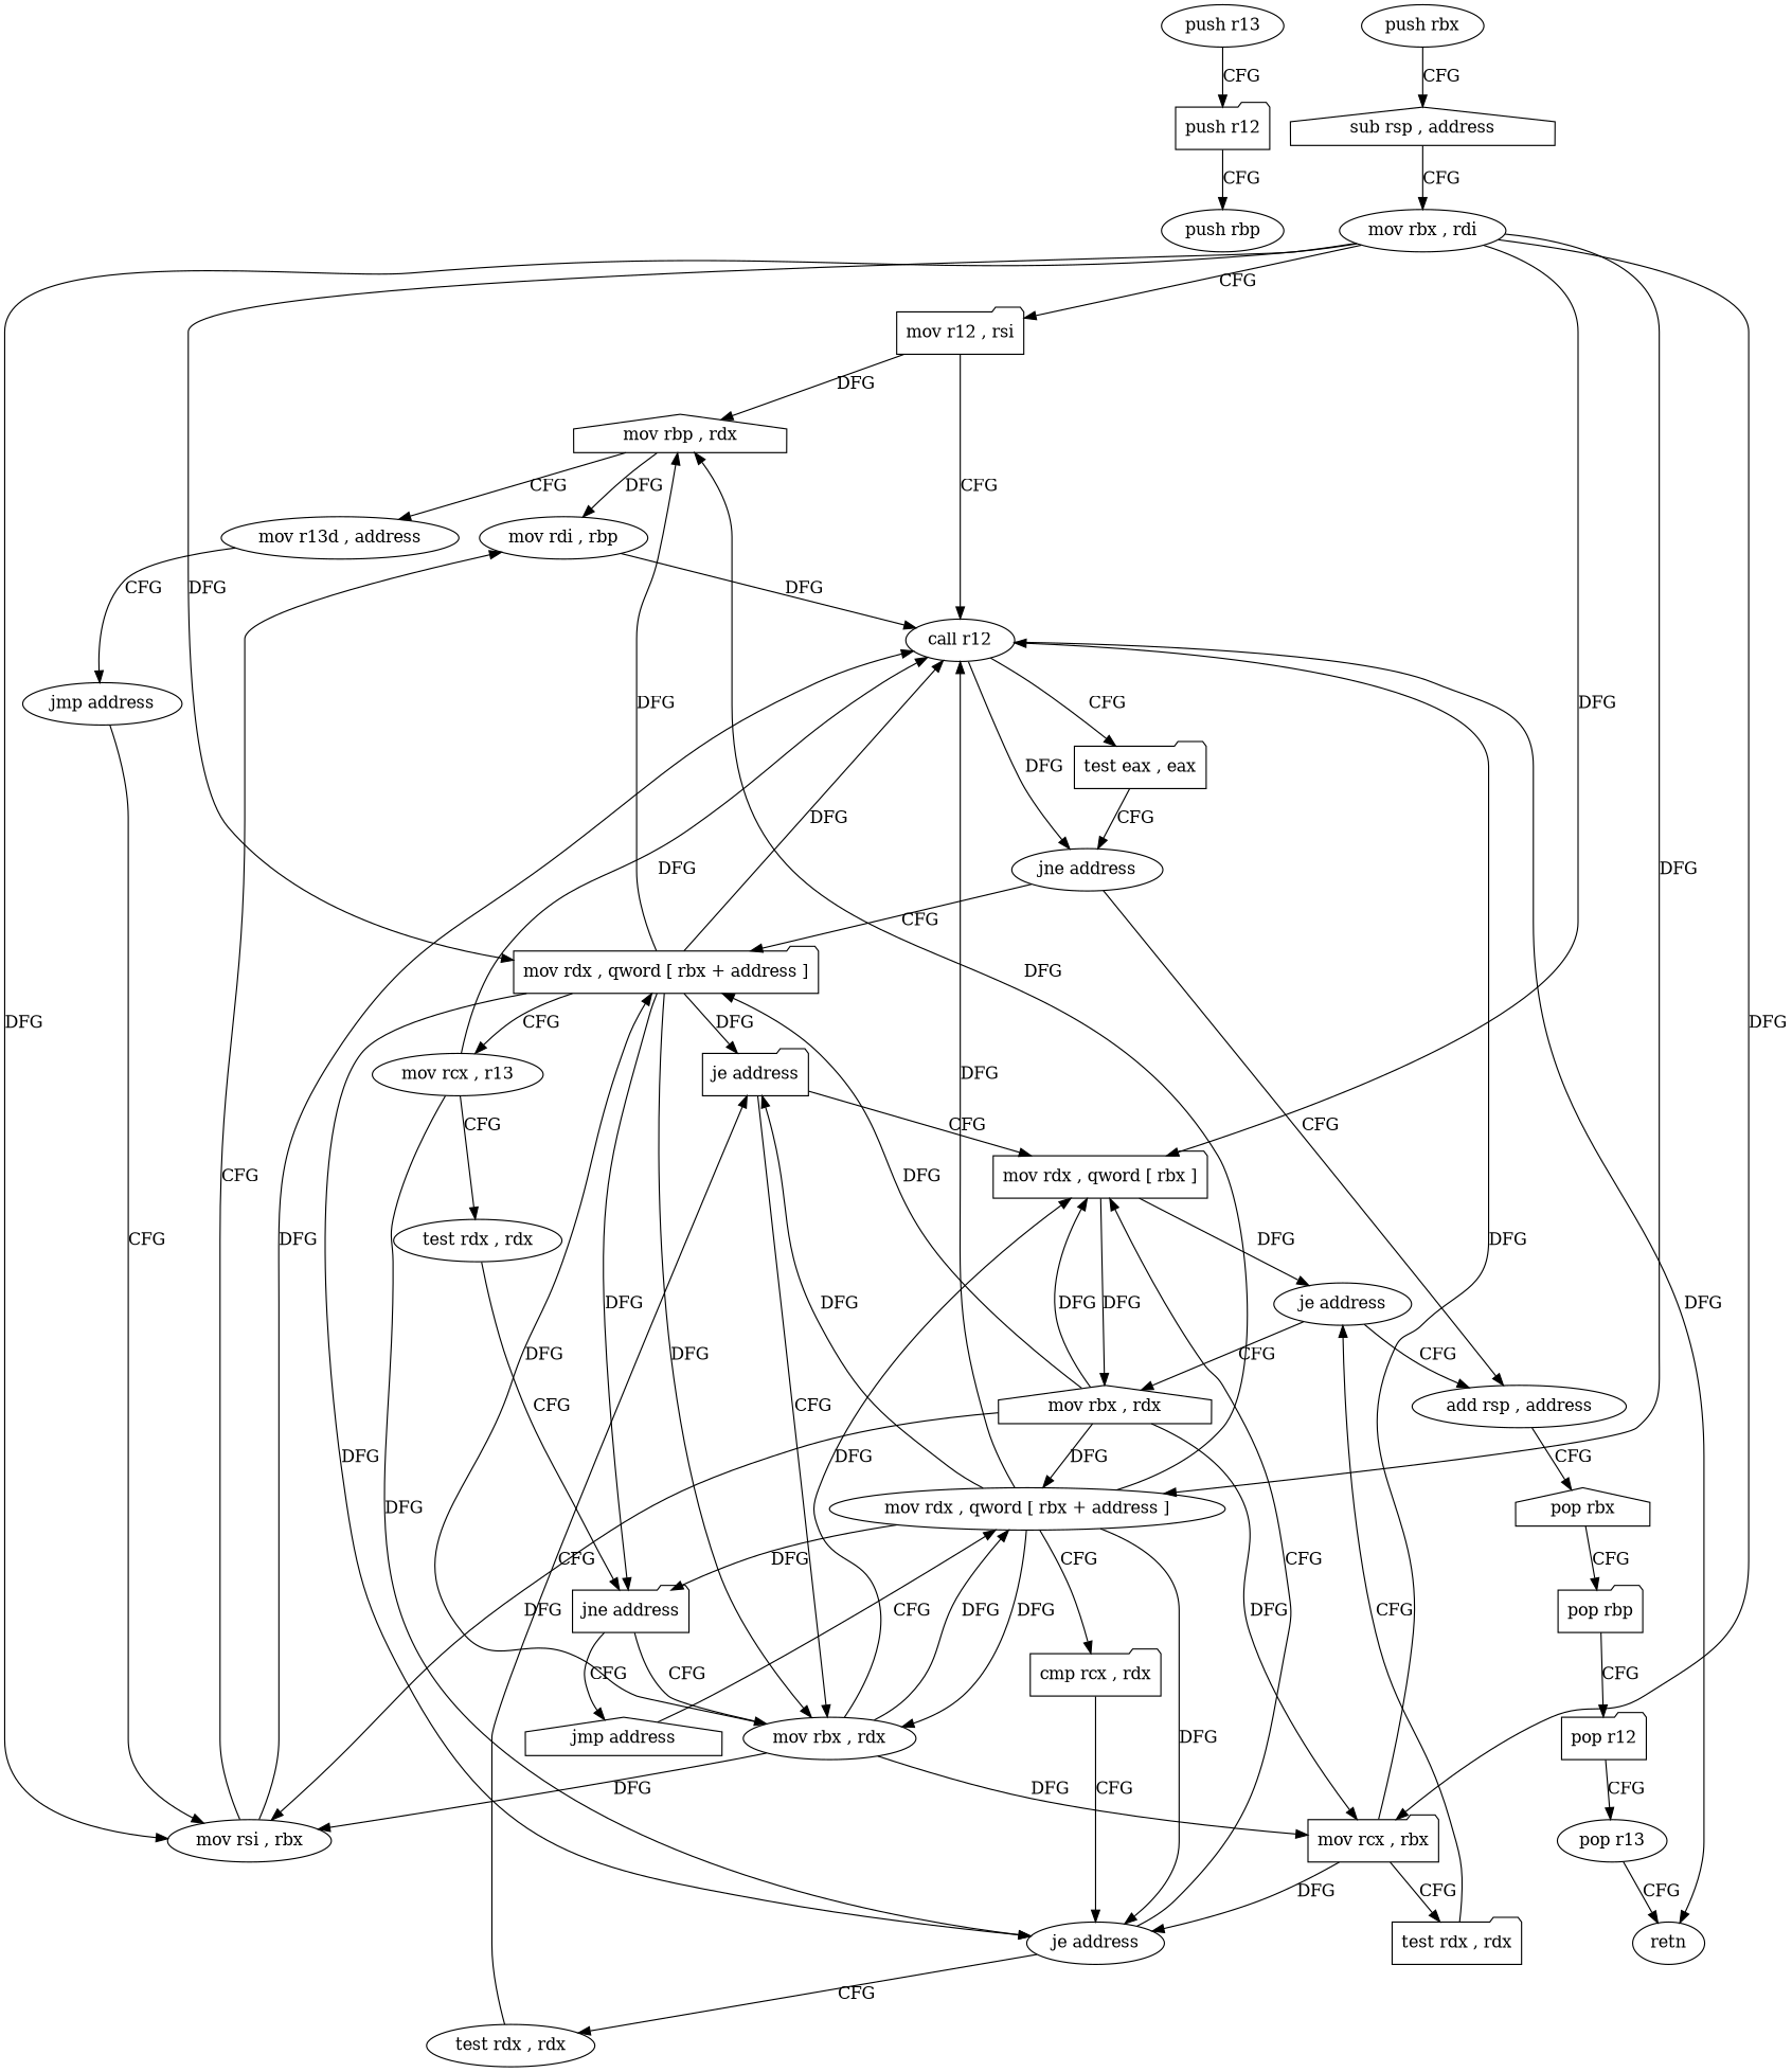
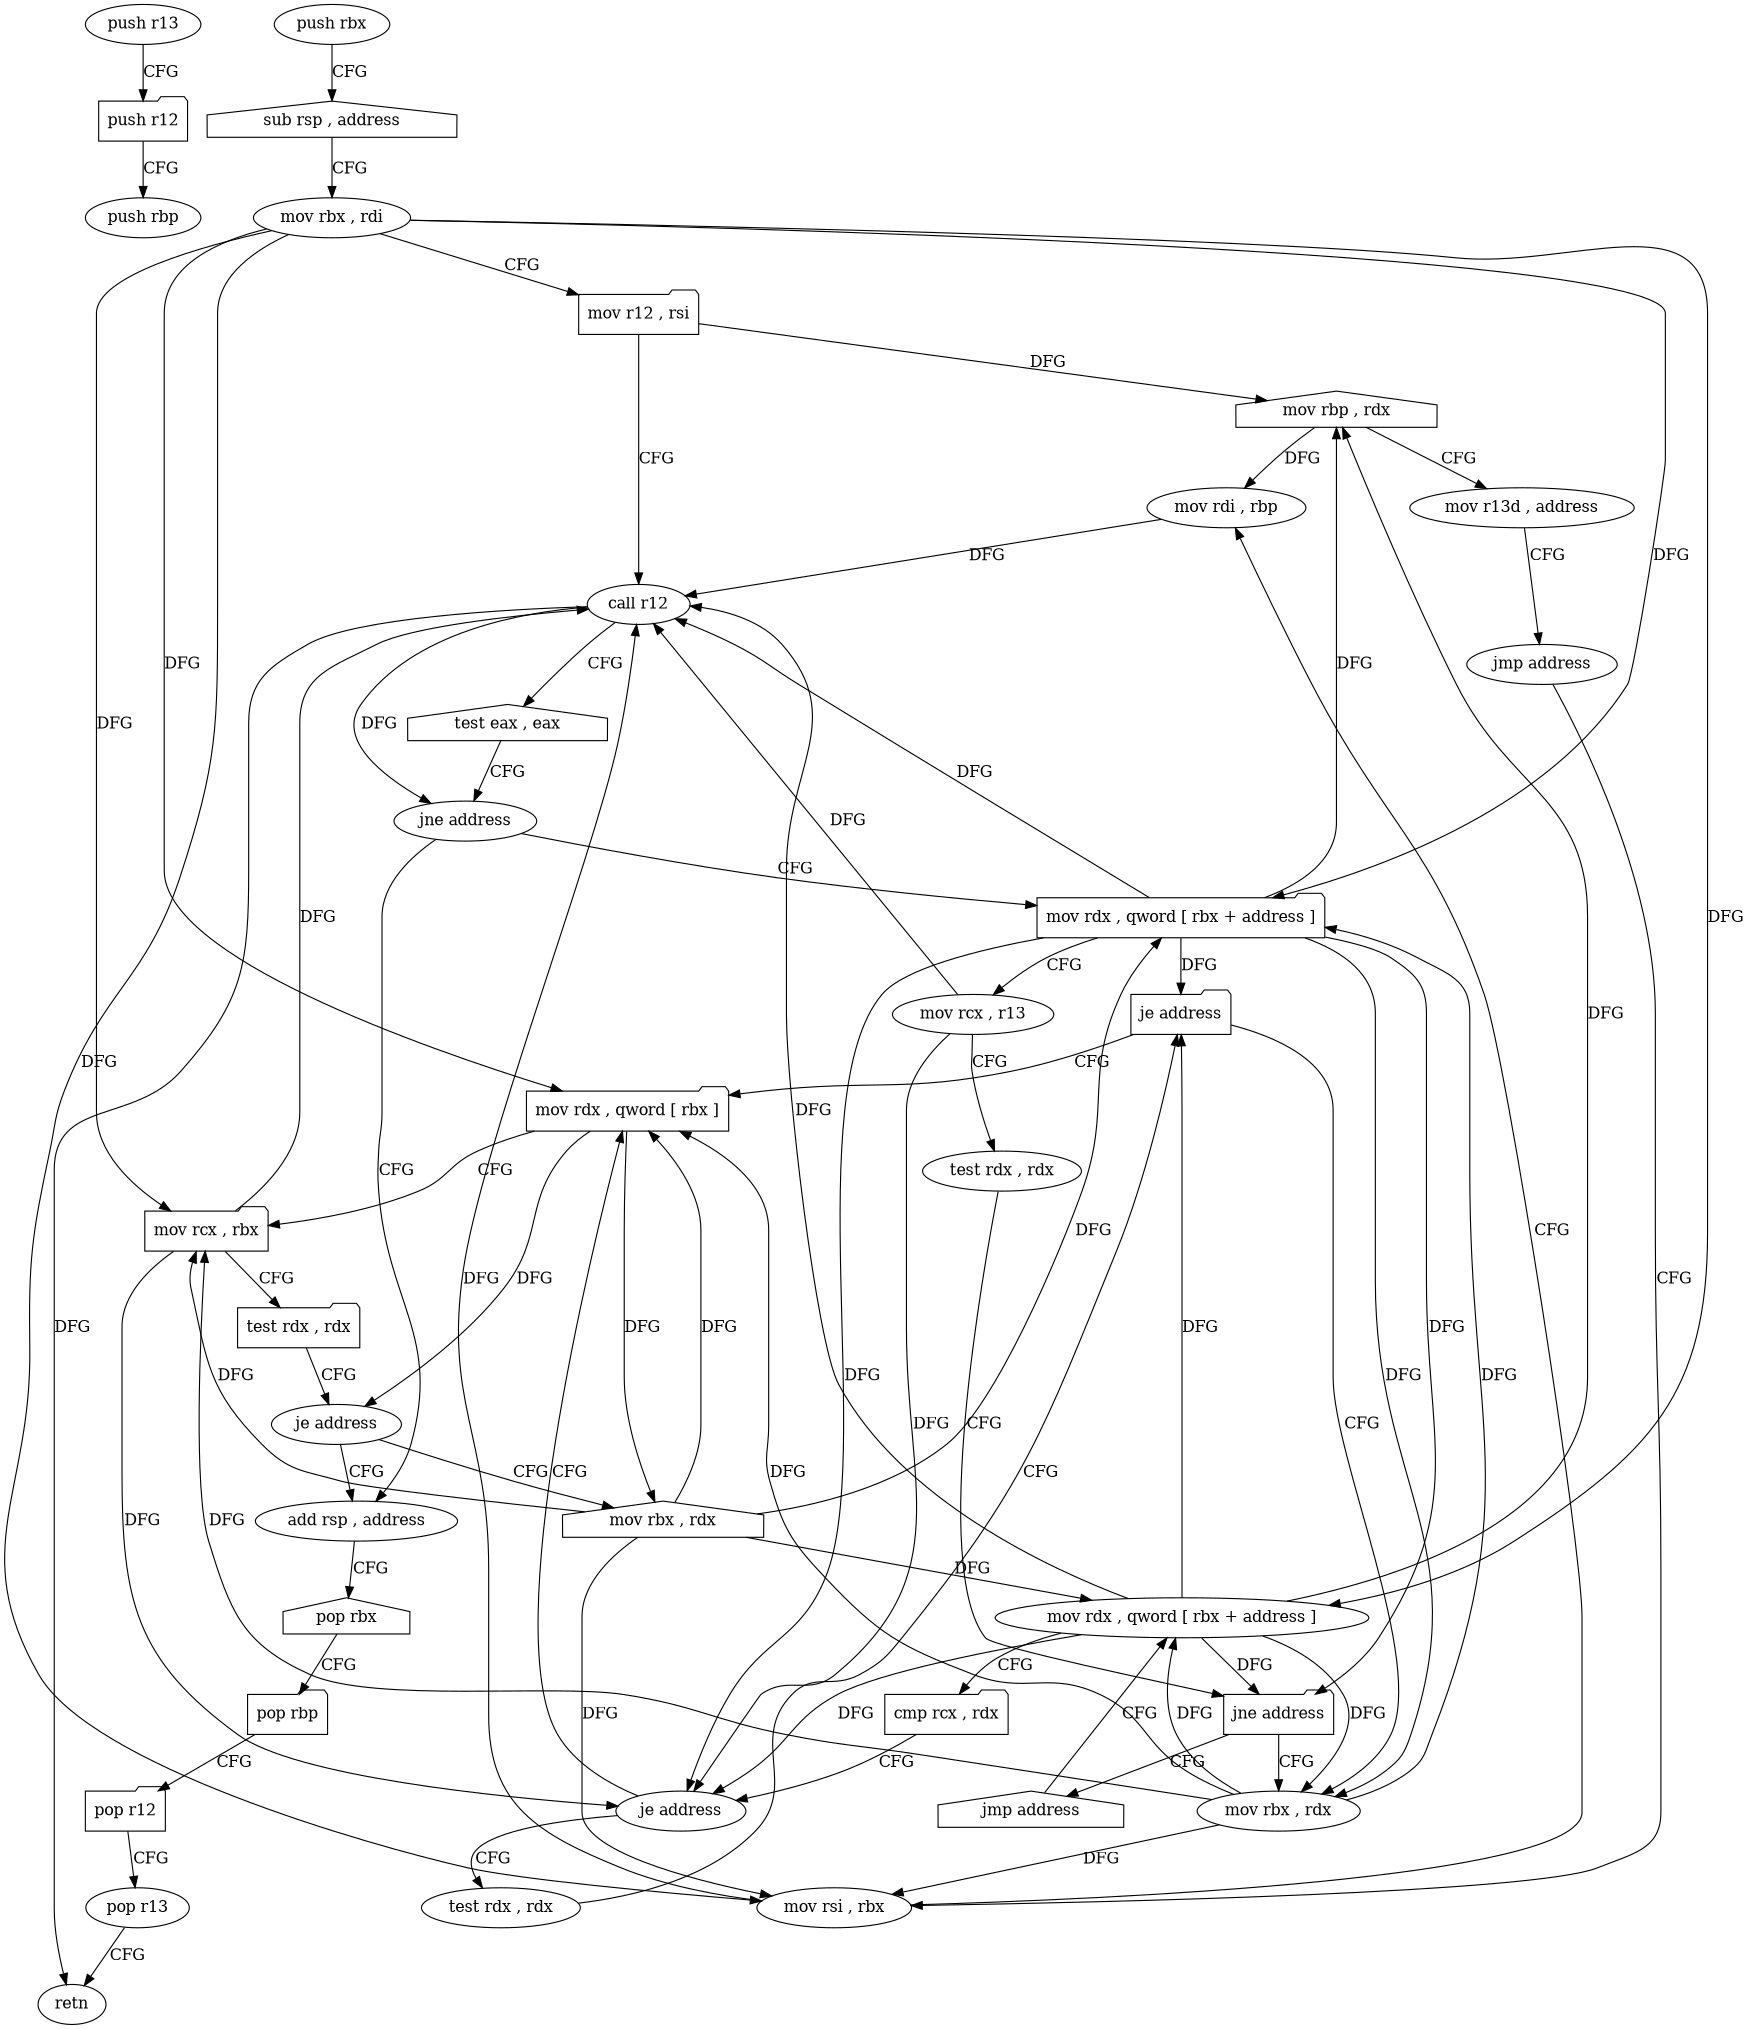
  digraph {
    node [shape=ellipse]
    n1 [label="push r13"]
    n2 [label="push r12" shape=folder]
    n3 [label="push rbp"]
    n4 [label="push rbx"]
    n5 [label="sub rsp , address" shape=house]
    n6 [label="mov rbx , rdi"]
    n7 [label="mov r12 , rsi" shape=folder]
    n8 [label="mov rsi , rbx"]
    n9 [label="mov rdx , qword [ rbx + address ]" shape=folder]
    n10 [label="mov rdx , qword [ rbx + address ]"]
    n11 [label="mov rdx , qword [ rbx ]" shape=folder]
    n12 [label="mov rcx , rbx" shape=folder]
    n13 [label="mov rbp , rdx" shape=house]
    n14 [label="call r12"]
    n15 [label="mov rdi , rbp"]
    n16 [label="mov rcx , r13"]
    n17 [label="jne address" shape=folder]
    n18 [label="mov rbx , rdx"]
    n19 [label="je address"]
    n20 [label="je address" shape=folder]
    n21 [label="cmp rcx , rdx" shape=folder]
    n22 [label="je address"]
    n23 [label="mov rbx , rdx" shape=house]
    n24 [label="test rdx , rdx" shape=folder]
    n25 [label="mov r13d , address"]
-   n26 [label="test eax , eax" shape=folder]
+   n26 [label="test eax , eax" shape=house]
    n27 [label="jne address"]
    n28 [label=retn]
    n29 [label="jmp address"]
    n30 [label="add rsp , address"]
    n31 [label="pop rbx" shape=house]
    n32 [label="pop rbp" shape=folder]
    n33 [label="test rdx , rdx"]
    n34 [label="jmp address" shape=house]
    n35 [label="test rdx , rdx"]
    n36 [label="pop r12" shape=folder]
    n37 [label="pop r13"]
    n1 -> n2 [label=CFG]
    n2 -> n3 [label=CFG]
    n4 -> n5 [label=CFG]
    n5 -> n6 [label=CFG]
    n6 -> n7 [label=CFG]
    n6 -> n8 [label=DFG]
    n6 -> n9 [label=DFG]
    n6 -> n10 [label=DFG]
    n6 -> n11 [label=DFG]
    n6 -> n12 [label=DFG]
    n7 -> n13 [label=DFG]
    n7 -> n14 [label=CFG]
    n8 -> n14 [label=DFG]
    n8 -> n15 [label=CFG]
    n9 -> n13 [label=DFG]
    n9 -> n14 [label=DFG]
    n9 -> n16 [label=CFG]
    n9 -> n17 [label=DFG]
    n9 -> n18 [label=DFG]
    n9 -> n19 [label=DFG]
    n9 -> n20 [label=DFG]
    n10 -> n13 [label=DFG]
    n10 -> n14 [label=DFG]
    n10 -> n17 [label=DFG]
    n10 -> n18 [label=DFG]
    n10 -> n19 [label=DFG]
    n10 -> n20 [label=DFG]
    n10 -> n21 [label=CFG]
+   n11 -> n12 [label=CFG]
    n11 -> n22 [label=DFG]
    n11 -> n23 [label=DFG]
    n12 -> n14 [label=DFG]
    n12 -> n19 [label=DFG]
    n12 -> n24 [label=CFG]
    n13 -> n15 [label=DFG]
    n13 -> n25 [label=CFG]
    n14 -> n26 [label=CFG]
    n14 -> n27 [label=DFG]
    n14 -> n28 [label=DFG]
    n15 -> n14 [label=DFG]
    n16 -> n14 [label=DFG]
    n16 -> n19 [label=DFG]
    n16 -> n33 [label=CFG]
    n17 -> n18 [label=CFG]
    n17 -> n34 [label=CFG]
    n18 -> n8 [label=DFG]
    n18 -> n9 [label=DFG]
    n18 -> n10 [label=DFG]
    n18 -> n11 [label=DFG]
    n18 -> n12 [label=DFG]
    n19 -> n11 [label=CFG]
    n19 -> n35 [label=CFG]
    n20 -> n11 [label=CFG]
    n20 -> n18 [label=CFG]
    n21 -> n19 [label=CFG]
    n22 -> n23 [label=CFG]
    n22 -> n30 [label=CFG]
    n23 -> n8 [label=DFG]
    n23 -> n9 [label=DFG]
    n23 -> n10 [label=DFG]
    n23 -> n11 [label=DFG]
    n23 -> n12 [label=DFG]
    n24 -> n22 [label=CFG]
    n25 -> n29 [label=CFG]
    n26 -> n27 [label=CFG]
    n27 -> n9 [label=CFG]
    n27 -> n30 [label=CFG]
    n29 -> n8 [label=CFG]
    n30 -> n31 [label=CFG]
    n31 -> n32 [label=CFG]
    n32 -> n36 [label=CFG]
    n33 -> n17 [label=CFG]
    n34 -> n10 [label=CFG]
    n35 -> n20 [label=CFG]
    n36 -> n37 [label=CFG]
    n37 -> n28 [label=CFG]
  }
